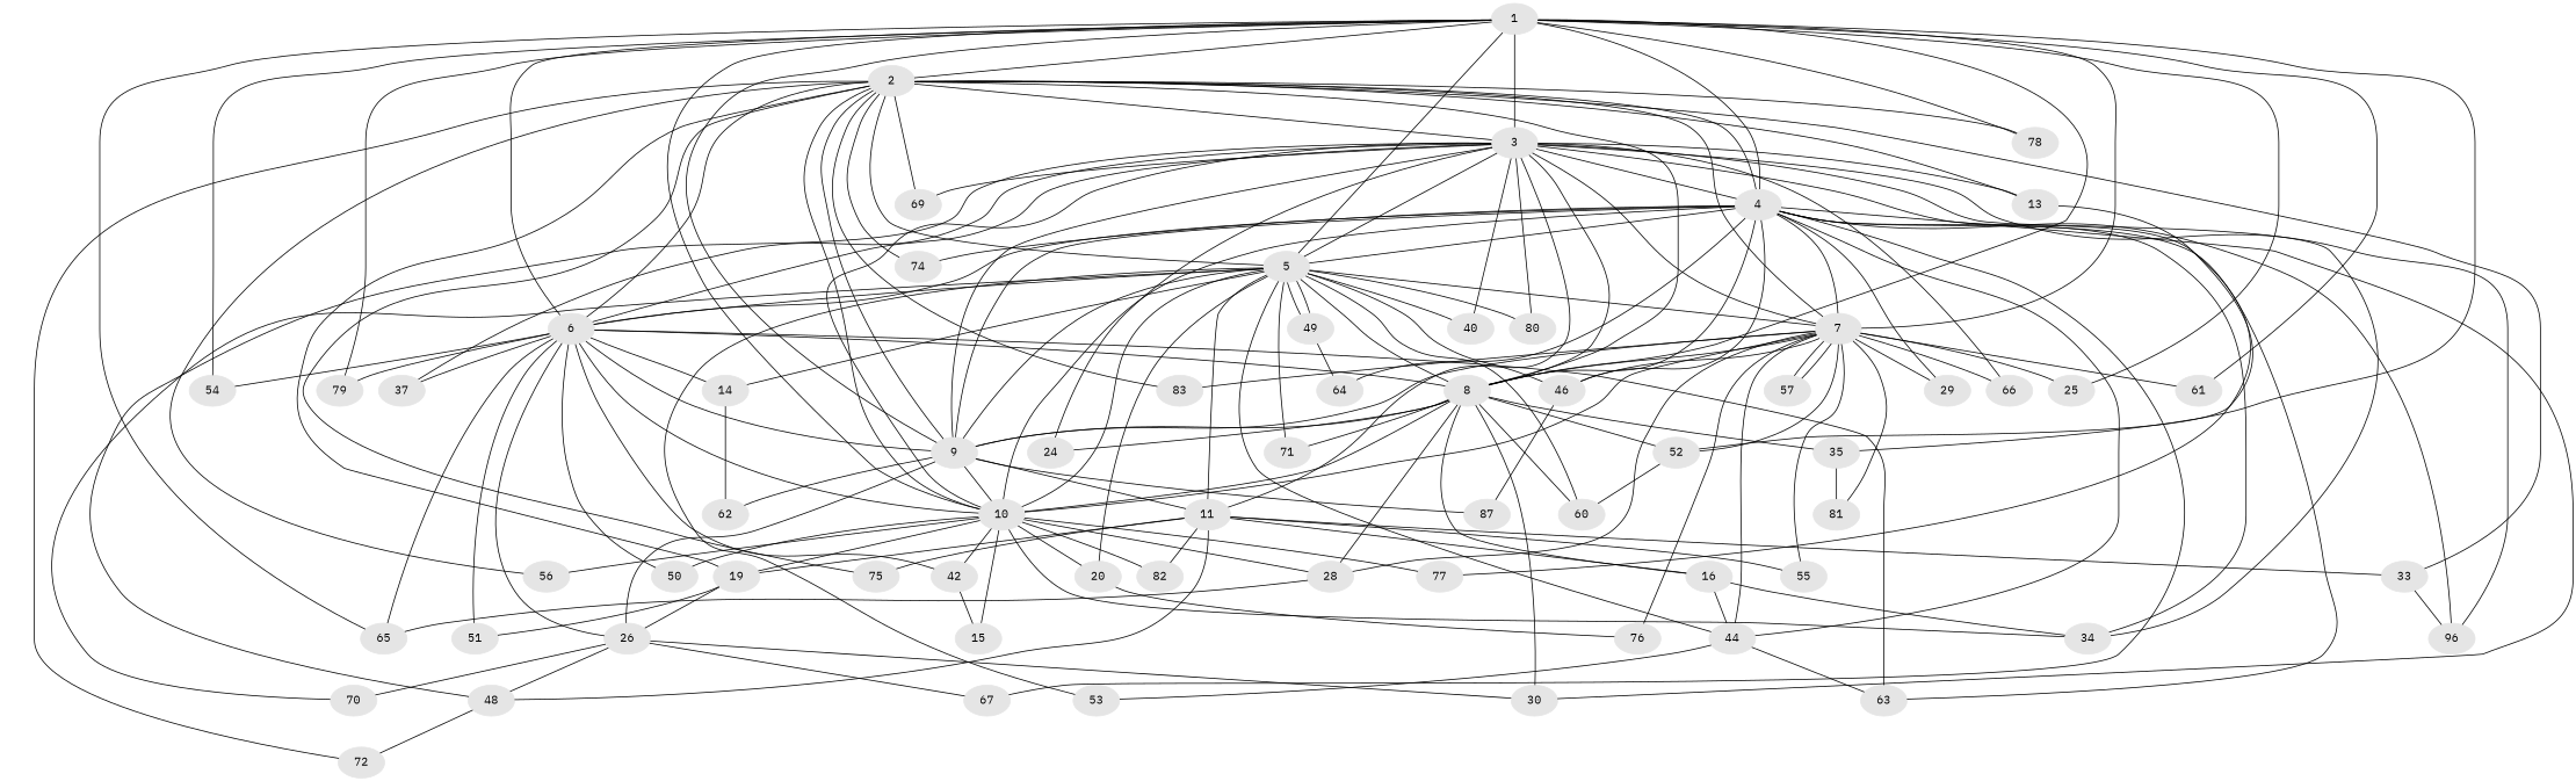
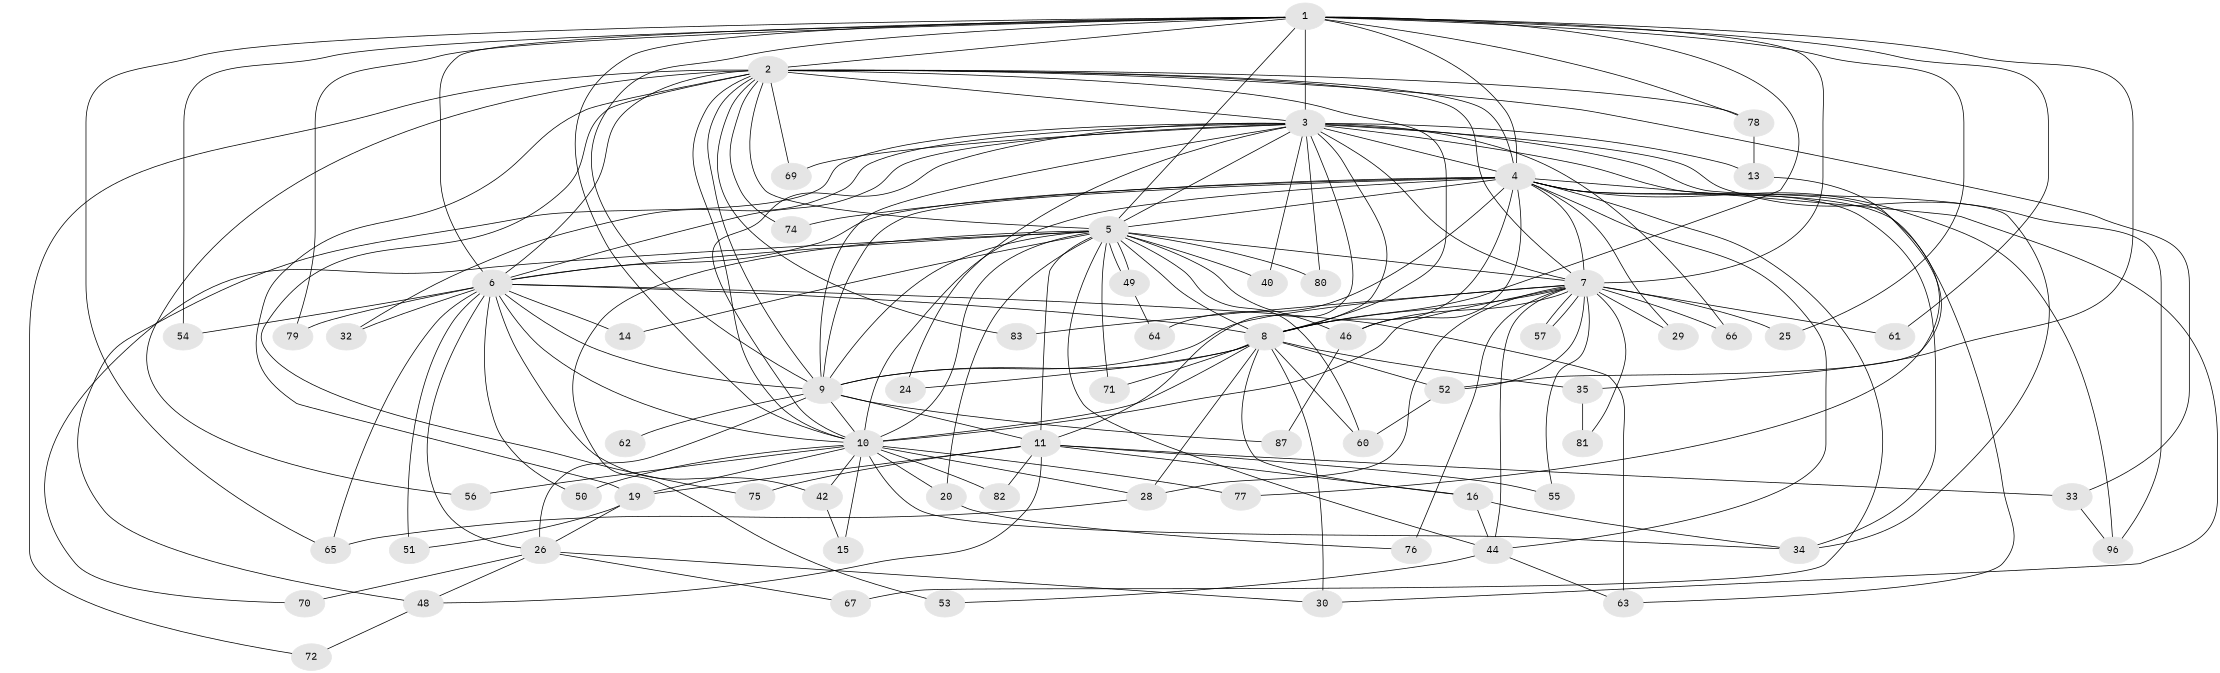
  graph {
    fontname="IBM Plex Mono"
    node [color=gray90 fontname="IBM Plex Mono" style=filled]
    edge [fontname="IBM Plex Mono"]
    1 [super="+27"]
    2 [super="+41"]
    3 [super="+21"]
    4 [super="+31"]
    5 [super="+57"]
    6 [super="+23"]
    7 [super="+18"]
    8 [super="+17"]
    9 [super="+43"]
    10 [super="+22"]
    25
    35
    54
    61
    65 [super="+68"]
    78
    79
    13
    19 [super="+38"]
    33
    56
    69
    72
    74
    75
    83
    11 [super="+39"]
    24
-   32 [label=37]
+   32
    34 [super="+37"]
    40
    48 [super="+58"]
    66
    77
    80 [super="+88"]
    n36 [label=96 super="+90"]
    29
    30 [super="+84"]
    44 [super="+47"]
    46 [super="+85"]
    63 [super="+91"]
    64
    67
    14
    20
    49
    53
    60 [super="+89"]
    70
    71
    n51 [label=42]
    26 [super="+42"]
    50
    51
    28 [super="+36"]
    52 [super="+73"]
    55
    n58 [label=57]
    76
    81
    16 [super="+45"]
    62
    87
    15
    82
    1 -- 2
    1 -- 3
    1 -- 4
    1 -- 5
    1 -- 6
    1 -- 7 [weight=2]
    1 -- 8
    1 -- 9
    1 -- 10
    1 -- 25
    1 -- 35
    1 -- 54
    1 -- 61
    1 -- 65
    1 -- 78
    1 -- 79
    2 -- 3
    2 -- 4
    2 -- 5
    2 -- 6
    2 -- 7 [weight=2]
    2 -- 8
    2 -- 9
    2 -- 10
    2 -- 78
-   2 -- 13
+   78 -- 13
    2 -- 19
    2 -- 33
    2 -- 56
    2 -- 69
    2 -- 72
    2 -- 74
    2 -- 75
    2 -- 83
    3 -- 4 [weight=2]
    3 -- 5
    3 -- 6
    3 -- 7
    3 -- 8
    3 -- 9
    3 -- 10
    3 -- 13
    3 -- 69
    3 -- 11
    3 -- 24
    3 -- 32
    3 -- 34
    3 -- 40
    3 -- 48
    3 -- 66
    3 -- 77
    3 -- 80
    3 -- n36
    4 -- 5
    4 -- 6
    4 -- 7
    4 -- 8
    4 -- 9
    4 -- 10 [weight=2]
    4 -- 74
    4 -- 34
    4 -- n36
    4 -- 29
    4 -- 30
    4 -- 44
    4 -- 46
    4 -- 63
    4 -- 64
    4 -- 67
    5 -- 6 [weight=2]
    5 -- 7
    5 -- 8
    5 -- 9
    5 -- 10
    5 -- 11
    5 -- 40
    5 -- 80 [weight=2]
    5 -- 44
    5 -- 46
    5 -- 14
    5 -- 20
    5 -- 49
    5 -- 49
    5 -- 53
    5 -- 60
    5 -- 70
    5 -- 71
    6 -- 8
    6 -- 9
    6 -- 10
    6 -- 54
    6 -- 65
    6 -- 79
    6 -- 32
    6 -- 63
    6 -- 14
    6 -- n51
    6 -- 26
    6 -- 50
    6 -- 51
    7 -- 8
    7 -- 9
    7 -- 10
    7 -- 25
    7 -- 61
    7 -- 83
    7 -- 66
    7 -- 29
    7 -- 44
    7 -- 46
    7 -- 28
    7 -- 52
    7 -- 55
    7 -- n58
    7 -- n58
    7 -- 76
    7 -- 81
    8 -- 9
    8 -- 10 [weight=3]
    8 -- 35
    8 -- 24
    8 -- 30
    8 -- 60
    8 -- 71
    8 -- 28
    8 -- 52
    8 -- 16
    9 -- 10
    9 -- 11
    9 -- 26
    9 -- 62
    9 -- 87
    10 -- 19
    10 -- 56
    10 -- 34
    10 -- 77
    10 -- 20
    10 -- n51
    10 -- 50
    10 -- 28
    10 -- 15
    10 -- 82
    35 -- 81
    13 -- 52
    19 -- 26
    19 -- 51
    33 -- n36
    11 -- 19
    11 -- 33
    11 -- 75
    11 -- 48
    11 -- 55
    11 -- 16
    11 -- 82
    48 -- 72
    44 -- 63
    44 -- 53
    46 -- 87
-   14 -- 62
    20 -- 76
    49 -- 64
    n51 -- 15
    26 -- 48
    26 -- 30
    26 -- 67
    26 -- 70
    28 -- 65
    52 -- 60
    16 -- 34
    16 -- 44
  }
